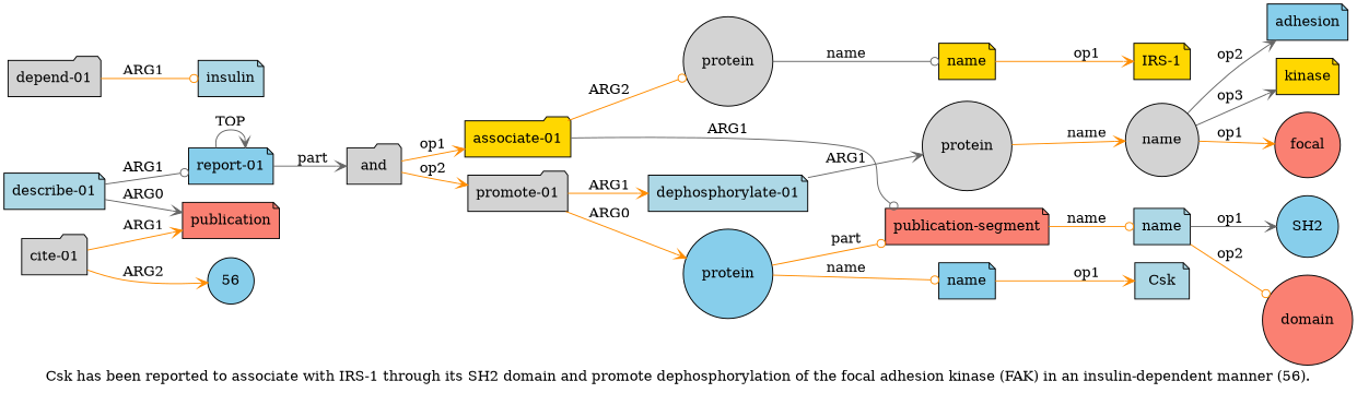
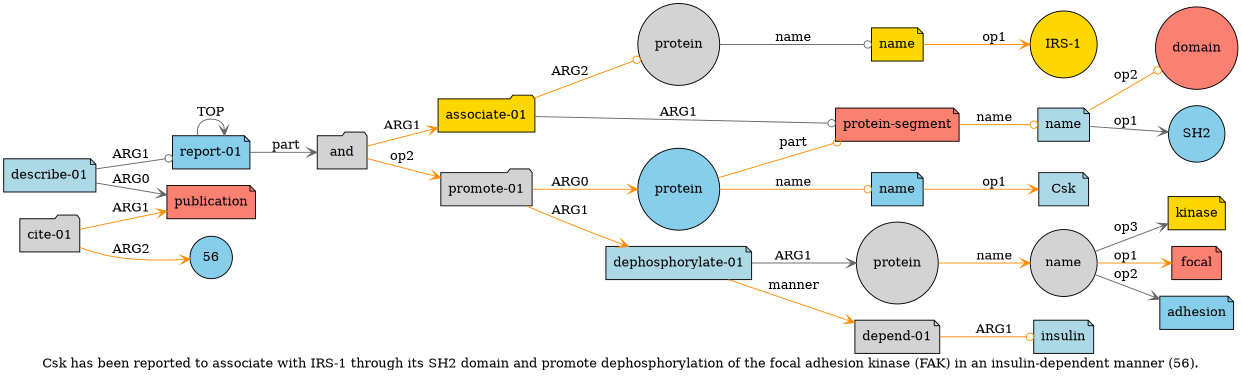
  digraph {
    label="Csk has been reported to associate with IRS-1 through its SH2 domain and promote dephosphorylation of the focal adhesion kinase (FAK) in an insulin-dependent manner (56)."
    rankdir=LR
    node [color=black fillcolor=lightgrey gold_ind=-1 gold_label=name shape=note style=filled test_ind=-1 test_label=name]
    edge [arrowhead=vee color=darkorange gold_label=ARG1 test_label=ARG1]
    n1 [fillcolor=skyblue gold_label=SH2 label=SH2 shape=circle test_label=SH2]
-   n2 [fillcolor=gold gold_label="IRS-1" label="IRS-1" test_label="IRS-1"]
+   n2 [fillcolor=gold gold_label="IRS-1" label="IRS-1" shape=circle test_label="IRS-1"]
    n3 [fillcolor=lightblue gold_label=Csk label=Csk test_label=Csk]
    n4 [fillcolor=salmon gold_label=domain label=domain shape=circle test_label=domain]
    n5 [fillcolor=lightblue gold_ind=15 gold_label="describe-01" label="describe-01" test_ind=15 test_label="describe-01"]
    n6 [fillcolor=salmon gold_ind=16 gold_label=publication label=publication test_ind=16 test_label=publication]
    n7 [fillcolor=skyblue gold_ind=0 gold_label="report-01" label="report-01" test_ind=0 test_label="report-01"]
    n8 [gold_ind=1 gold_label=and label=and shape=folder test_ind=1 test_label=and]
    n9 [fillcolor=gold gold_ind=2 gold_label="associate-01" label="associate-01" shape=folder test_ind=2 test_label="associate-01"]
    n10 [gold_ind=9 gold_label="promote-01" label="promote-01" shape=folder test_ind=9 test_label="promote-01"]
    n11 [fillcolor=lightblue gold_ind=14 gold_label=insulin label=insulin test_ind=14 test_label=insulin]
    n12 [gold_ind=17 gold_label="cite-01" label="cite-01" shape=folder test_ind=17 test_label="cite-01"]
    n13 [fillcolor=skyblue gold_label=56 label=56 shape=circle test_label=56]
    n14 [gold_ind=11 gold_label=protein label=protein shape=circle test_ind=11 test_label=protein]
    n15 [gold_ind=12 label=name shape=circle test_ind=12]
    n16 [fillcolor=skyblue gold_label=adhesion label=adhesion test_label=adhesion]
    n17 [fillcolor=gold gold_label=kinase label=kinase test_label=kinase]
-   n18 [fillcolor=salmon gold_label=focal label=focal shape=circle test_label=focal]
+   n18 [fillcolor=salmon gold_label=focal label=focal test_label=focal]
    n19 [fillcolor=lightblue gold_ind=10 gold_label="dephosphorylate-01" label="dephosphorylate-01" test_ind=10 test_label="dephosphorylate-01"]
-   n20 [gold_ind=13 gold_label="depend-01" label="depend-01" shape=folder test_ind=13 test_label="depend-01"]
-   n21 [fillcolor=salmon gold_ind=3 gold_label="protein-segment" label="publication-segment" test_ind=3 test_label="protein-segment"]
+   n20 [gold_ind=13 gold_label="depend-01" label="depend-01" test_ind=13 test_label="depend-01"]
+   n21 [fillcolor=salmon gold_ind=3 gold_label="protein-segment" label="protein-segment" test_ind=3 test_label="protein-segment"]
    n22 [gold_ind=7 gold_label=protein label=protein shape=circle test_ind=7 test_label=protein]
    n23 [fillcolor=skyblue gold_ind=5 gold_label=protein label=protein shape=circle test_ind=5 test_label=protein]
    n24 [fillcolor=lightblue gold_ind=4 label=name test_ind=4]
    n25 [fillcolor=gold gold_ind=8 label=name test_ind=8]
    n26 [fillcolor=skyblue gold_ind=6 label=name test_ind=6]
    n5 -> n6 [color=gray40 gold_label=ARG0 label=ARG0 test_label=ARG0]
    n5 -> n7 [arrowhead=odot color=gray40 label=ARG1]
    n7 -> n7 [color=gray40 gold_label=TOP label=TOP test_label=TOP]
    n7 -> n8 [color=gray40 label=part]
-   n8 -> n9 [gold_label=op1 label=op1 test_label=op1]
+   n8 -> n9 [gold_label=op1 label=ARG1 test_label=op1]
    n8 -> n10 [gold_label=op2 label=op2 test_label=op2]
    n9 -> n21 [arrowhead=odot color=gray40 label=ARG1]
    n9 -> n22 [arrowhead=odot gold_label=ARG2 label=ARG2 test_label=ARG2]
    n10 -> n19 [label=ARG1]
    n10 -> n23 [gold_label=ARG0 label=ARG0 test_label=ARG0]
    n12 -> n6 [label=ARG1]
    n12 -> n13 [gold_label=ARG2 label=ARG2 test_label=ARG2]
    n14 -> n15 [gold_label=name label=name test_label=name]
    n15 -> n16 [color=gray40 gold_label=op2 label=op2 test_label=op2]
    n15 -> n17 [color=gray40 gold_label=op3 label=op3 test_label=op3]
    n15 -> n18 [gold_label=op1 label=op1 test_label=op1]
    n19 -> n14 [color=gray40 label=ARG1]
+   n19 -> n20 [gold_label=manner label=manner test_label=manner]
    n20 -> n11 [arrowhead=odot label=ARG1]
    n21 -> n24 [arrowhead=odot gold_label=name label=name test_label=name]
    n22 -> n25 [arrowhead=odot color=gray40 gold_label=name label=name test_label=name]
    n23 -> n21 [arrowhead=odot gold_label=part label=part test_label=part]
    n23 -> n26 [arrowhead=odot gold_label=name label=name test_label=name]
    n24 -> n1 [color=gray40 gold_label=op1 label=op1 test_label=op1]
    n24 -> n4 [arrowhead=odot gold_label=op2 label=op2 test_label=op2]
    n25 -> n2 [gold_label=op1 label=op1 test_label=op1]
    n26 -> n3 [gold_label=op1 label=op1 test_label=op1]
  }
